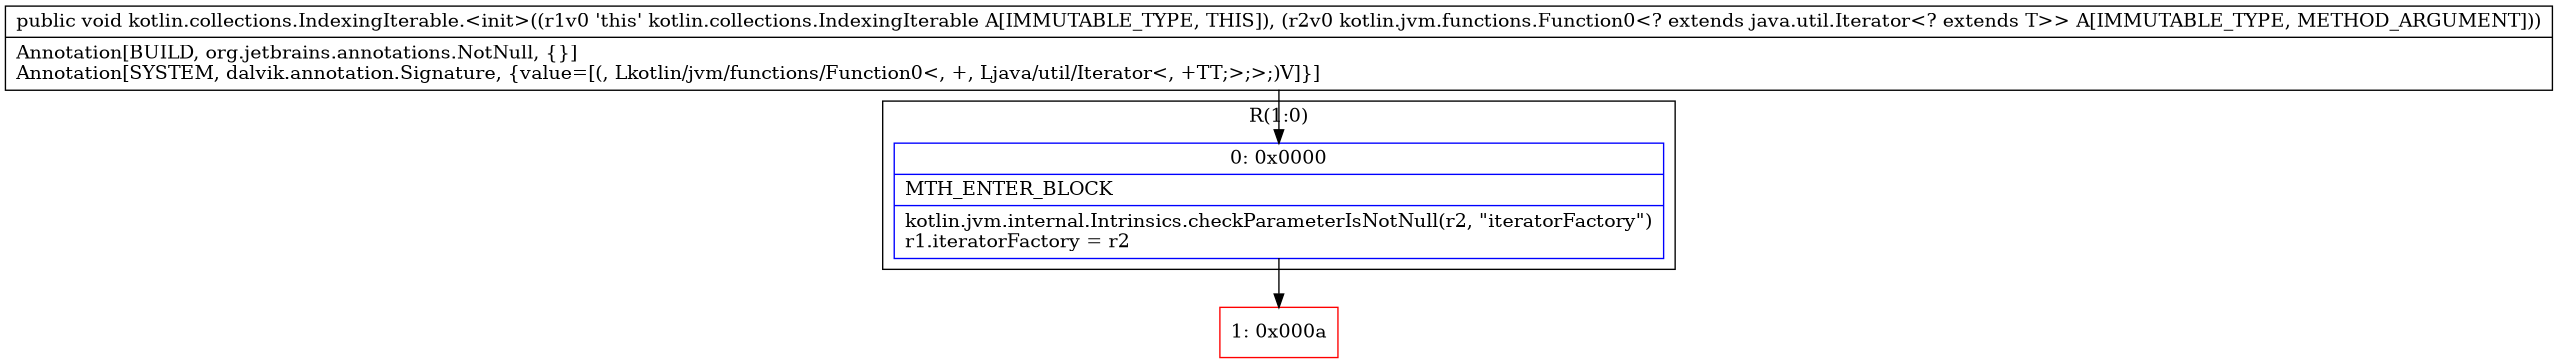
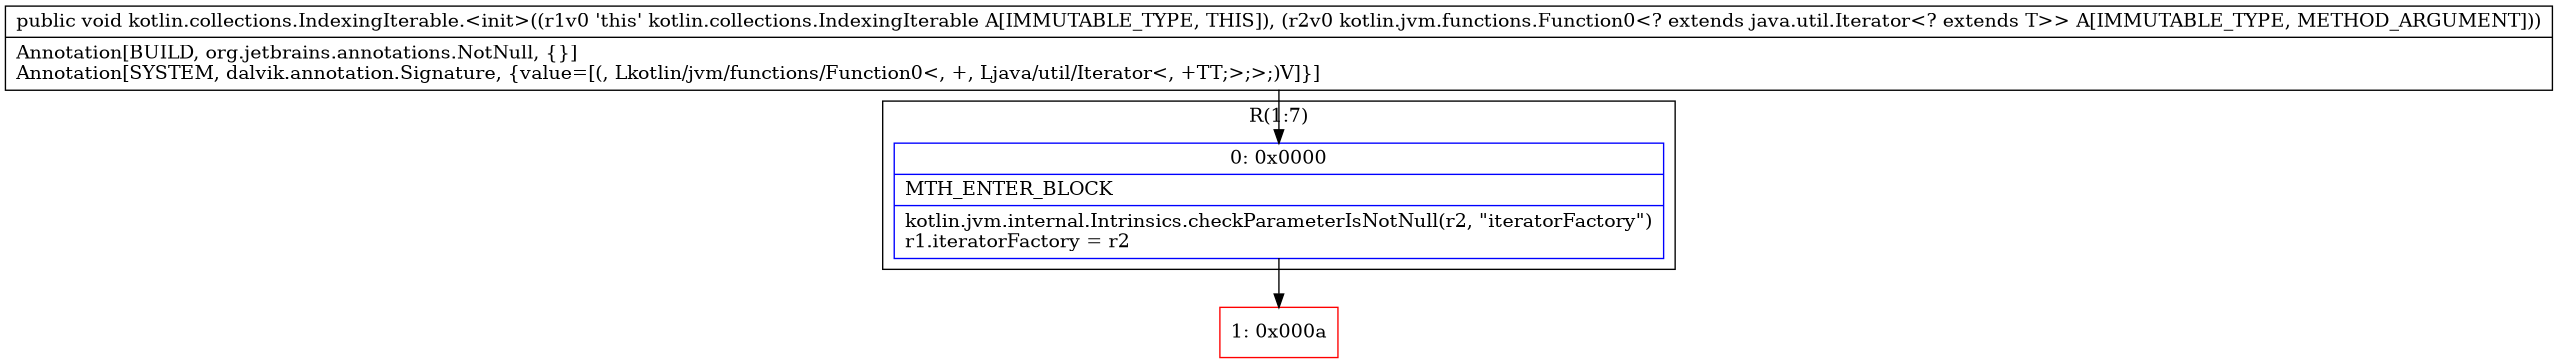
  digraph {
    node [shape=record]
    n1 [color=blue label="{0\:\ 0x0000|MTH_ENTER_BLOCK\l|kotlin.jvm.internal.Intrinsics.checkParameterIsNotNull(r2, \"iteratorFactory\")\lr1.iteratorFactory = r2\l}"]
    n2 [color=red label="{1\:\ 0x000a}"]
    n3 [label="{public void kotlin.collections.IndexingIterable.\<init\>((r1v0 'this' kotlin.collections.IndexingIterable A[IMMUTABLE_TYPE, THIS]), (r2v0 kotlin.jvm.functions.Function0\<? extends java.util.Iterator\<? extends T\>\> A[IMMUTABLE_TYPE, METHOD_ARGUMENT]))  | Annotation[BUILD, org.jetbrains.annotations.NotNull, \{\}]\lAnnotation[SYSTEM, dalvik.annotation.Signature, \{value=[(, Lkotlin\/jvm\/functions\/Function0\<, +, Ljava\/util\/Iterator\<, +TT;\>;\>;)V]\}]\l}"]
    subgraph cluster_1 {
-     label="R(1:0)"
+     label="R(1:7)"
      n1
    }
    n1 -> n2
    n3 -> n1
  }
